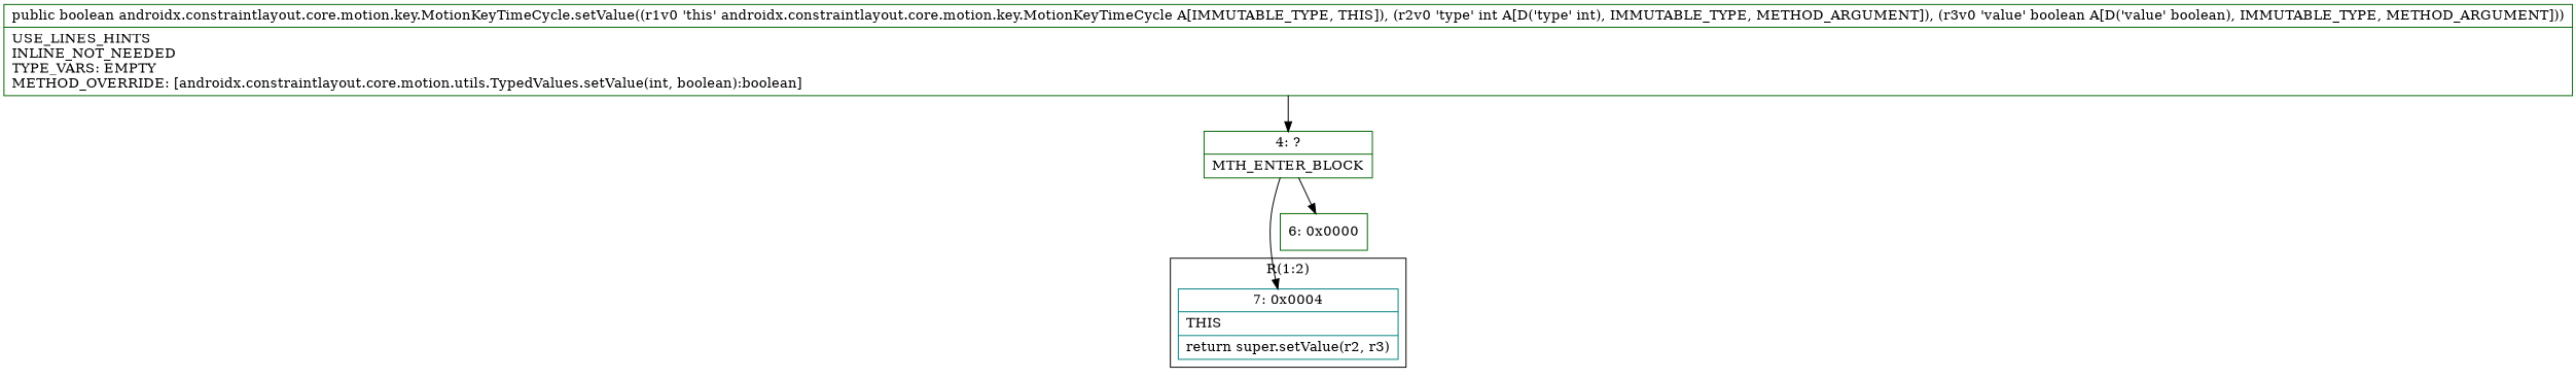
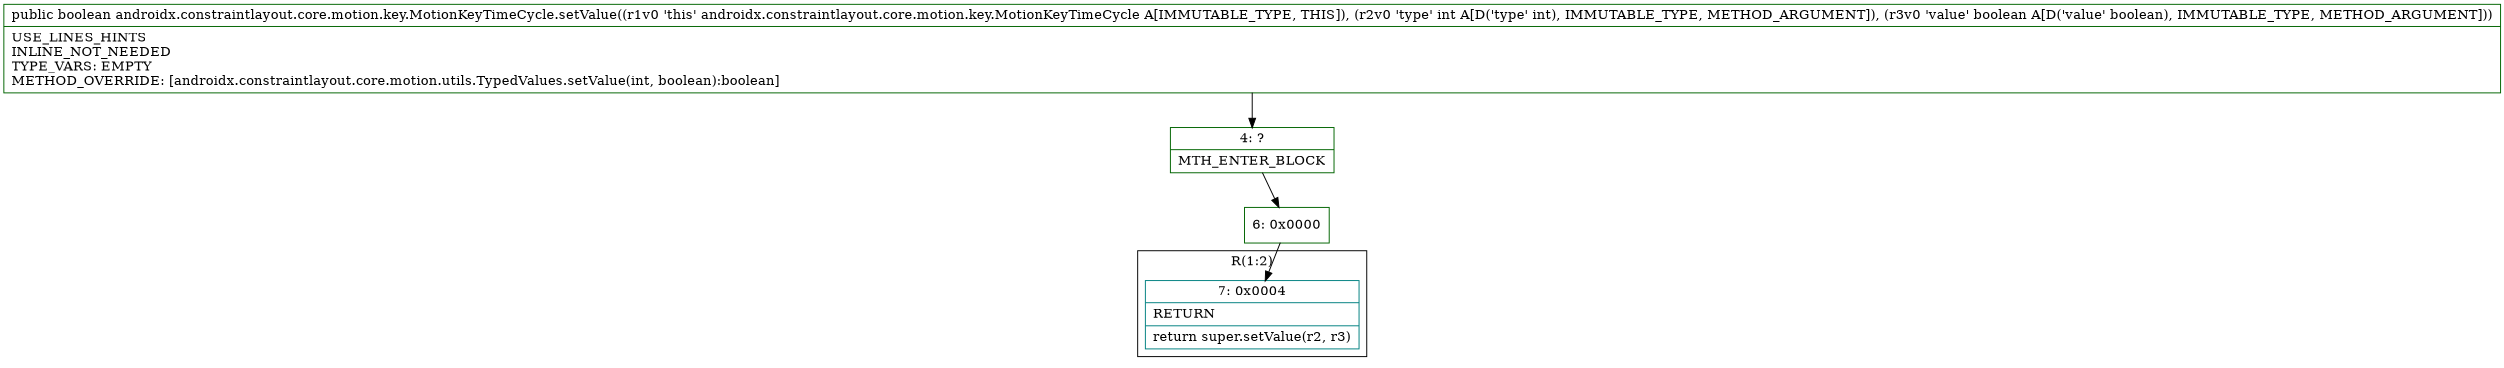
  digraph {
    node [color=darkgreen shape=record]
-   n1 [color=teal label="{7\:\ 0x0004|THIS\l|return super.setValue(r2, r3)\l}"]
+   n1 [color=teal label="{7\:\ 0x0004|RETURN\l|return super.setValue(r2, r3)\l}"]
    n2 [label="{4\:\ ?|MTH_ENTER_BLOCK\l}"]
    n3 [label="{6\:\ 0x0000}"]
    n4 [label="{public boolean androidx.constraintlayout.core.motion.key.MotionKeyTimeCycle.setValue((r1v0 'this' androidx.constraintlayout.core.motion.key.MotionKeyTimeCycle A[IMMUTABLE_TYPE, THIS]), (r2v0 'type' int A[D('type' int), IMMUTABLE_TYPE, METHOD_ARGUMENT]), (r3v0 'value' boolean A[D('value' boolean), IMMUTABLE_TYPE, METHOD_ARGUMENT]))  | USE_LINES_HINTS\lINLINE_NOT_NEEDED\lTYPE_VARS: EMPTY\lMETHOD_OVERRIDE: [androidx.constraintlayout.core.motion.utils.TypedValues.setValue(int, boolean):boolean]\l}"]
    subgraph cluster_1 {
      label="R(1:2)"
      n1
    }
    n2 -> n3
-   n2 -> n1
+   n3 -> n1
    n4 -> n2
  }
